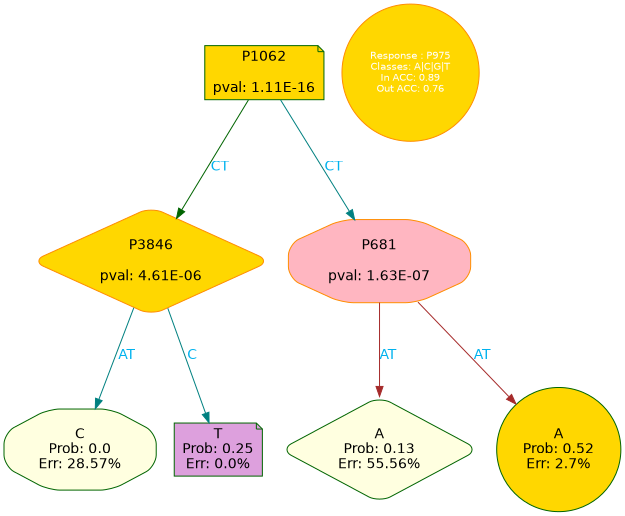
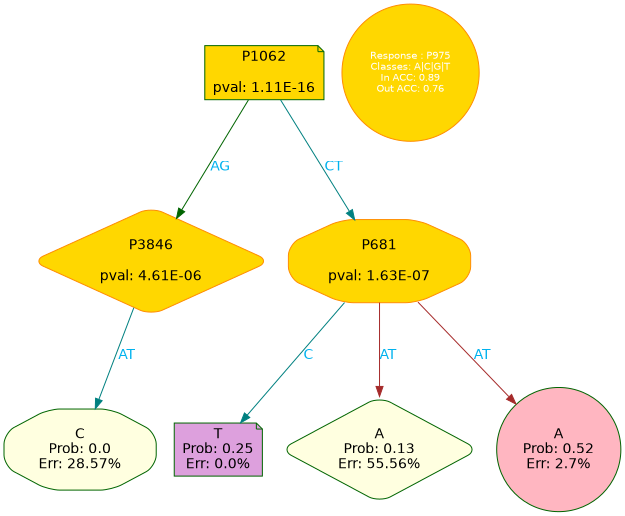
  digraph {
    ranksep=equally
    splines=polylines
    node [color=darkgreen fillcolor=gold fontname=helvetica shape=octagon style="filled, rounded"]
    edge [color=teal fontcolor=deepskyblue2 fontname=helvetica]
    n1 [fillcolor=lightyellow label="C\nProb: 0.0\nErr: 28.57%"]
    n2 [fillcolor=plum label="T\nProb: 0.25\nErr: 0.0%" shape=note]
    n3 [fillcolor=lightyellow label="A\nProb: 0.13\nErr: 55.56%" shape=diamond]
-   n4 [label="A\nProb: 0.52\nErr: 2.7%" shape=circle]
+   n4 [fillcolor=lightpink label="A\nProb: 0.52\nErr: 2.7%" shape=circle]
    n5 [align=left color=darkorange fontcolor=white fontsize=10 label="Response : P975\nClasses: A|C|G|T\nIn ACC: 0.89\nOut ACC: 0.76\n" shape=circle style=filled]
    n6 [label="P1062\n\npval: 1.11E-16" shape=note]
    n7 [color=darkorange label="P3846\n\npval: 4.61E-06" shape=diamond]
-   n8 [color=darkorange fillcolor=lightpink label="P681\n\npval: 1.63E-07"]
+   n8 [color=darkorange label="P681\n\npval: 1.63E-07"]
    subgraph sub_1 {
      rank=same
      n1
      n2
      n3
      n4
    }
    subgraph sub_2 {
      rank=same
      n5
      n6
    }
-   n6 -> n7 [color=darkgreen label=CT]
+   n6 -> n7 [color=darkgreen label=AG]
    n6 -> n8 [label=CT]
    n7 -> n1 [label=AT]
-   n7 -> n2 [label=C]
+   n8 -> n2 [label=C]
    n8 -> n3 [color=brown label=AT]
    n8 -> n4 [color=brown label=AT]
  }
